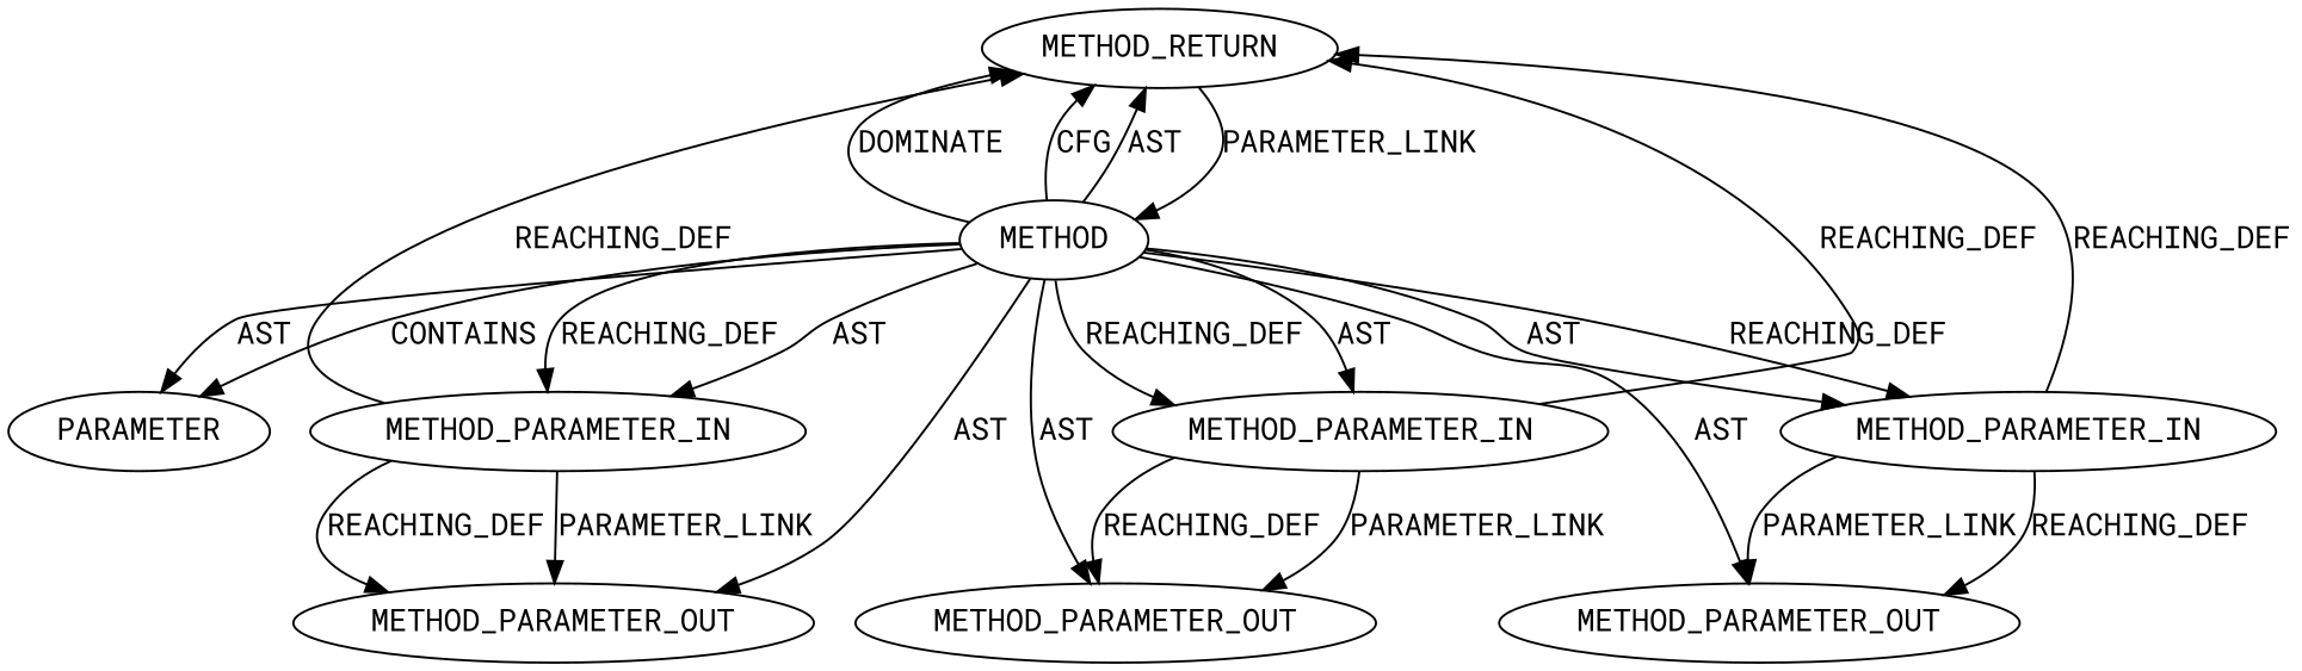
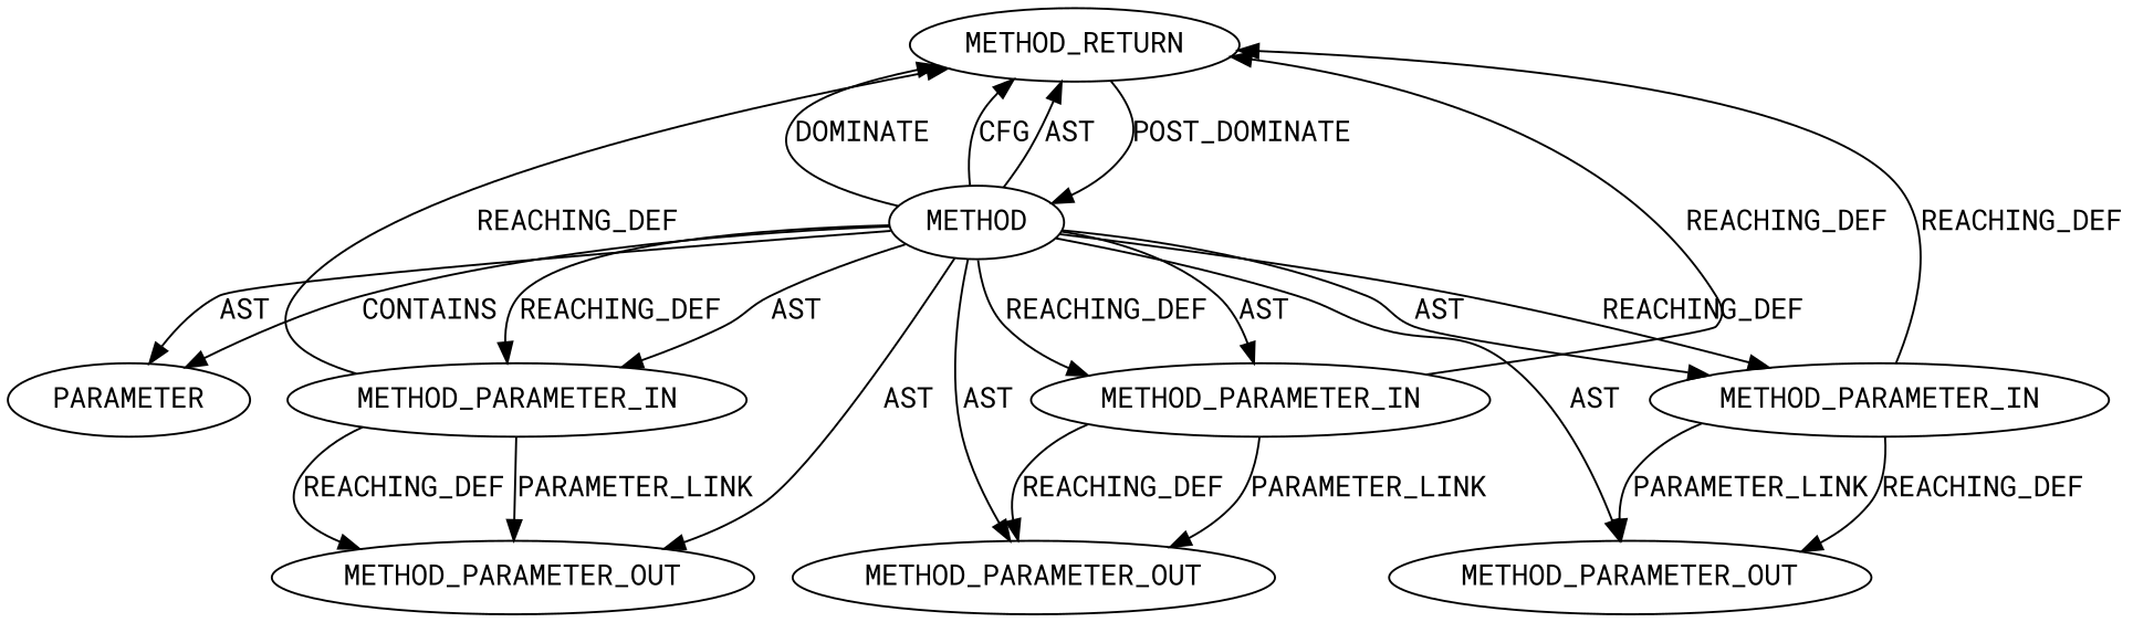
  digraph {
    fontname="Roboto Mono"
    node [CODE="<empty>" EVALUATION_STRATEGY=BY_VALUE ORDER=2 TYPE_FULL_NAME=ANY fontname="Roboto Mono" IS_VARIADIC=false]
    edge [fontname="Roboto Mono"]
    n1 [CODE=RET label=METHOD_RETURN IS_VARIADIC=""]
    n2 [AST_PARENT_FULL_NAME="<global>" AST_PARENT_TYPE=NAMESPACE_BLOCK FILENAME="<empty>" FULL_NAME=crypto_memneq IS_EXTERNAL=true NAME=crypto_memneq ORDER=0 label=METHOD EVALUATION_STRATEGY="" TYPE_FULL_NAME="" IS_VARIADIC=""]
    n3 [CODE=p2 INDEX=2 NAME=p2 label=METHOD_PARAMETER_OUT]
    n4 [CODE=p1 INDEX=1 NAME=p1 ORDER=1 label=METHOD_PARAMETER_OUT]
    n5 [CODE=p1 INDEX=1 NAME=p1 ORDER=1 label=METHOD_PARAMETER_IN]
    n6 [CODE=p3 INDEX=3 NAME=p3 ORDER=3 label=METHOD_PARAMETER_OUT]
    n7 [CODE=p3 INDEX=3 NAME=p3 ORDER=3 label=METHOD_PARAMETER_IN]
    n8 [ARGUMENT_INDEX=1 ORDER=1 label=PARAMETER EVALUATION_STRATEGY="" IS_VARIADIC=""]
    n9 [CODE=p2 INDEX=2 NAME=p2 label=METHOD_PARAMETER_IN]
-   n1 -> n2 [label=PARAMETER_LINK]
+   n1 -> n2 [label=POST_DOMINATE]
    n2 -> n1 [label=DOMINATE]
    n2 -> n1 [label=CFG]
    n2 -> n1 [label=AST]
    n2 -> n3 [label=AST]
    n2 -> n4 [label=AST]
    n2 -> n5 [label=AST]
    n2 -> n5 [label=REACHING_DEF]
    n2 -> n6 [label=AST]
    n2 -> n7 [label=AST]
    n2 -> n7 [label=REACHING_DEF]
    n2 -> n8 [label=CONTAINS]
    n2 -> n8 [label=AST]
    n2 -> n9 [label=REACHING_DEF]
    n2 -> n9 [label=AST]
    n5 -> n1 [VARIABLE=p1 label=REACHING_DEF]
    n5 -> n4 [label=PARAMETER_LINK]
    n5 -> n4 [VARIABLE=p1 label=REACHING_DEF]
    n7 -> n1 [VARIABLE=p3 label=REACHING_DEF]
    n7 -> n6 [label=PARAMETER_LINK]
    n7 -> n6 [VARIABLE=p3 label=REACHING_DEF]
    n9 -> n1 [VARIABLE=p2 label=REACHING_DEF]
    n9 -> n3 [label=PARAMETER_LINK]
    n9 -> n3 [VARIABLE=p2 label=REACHING_DEF]
  }
